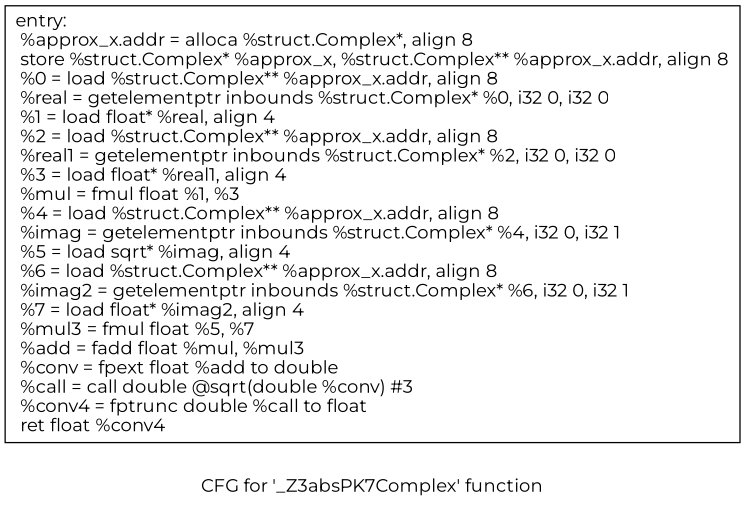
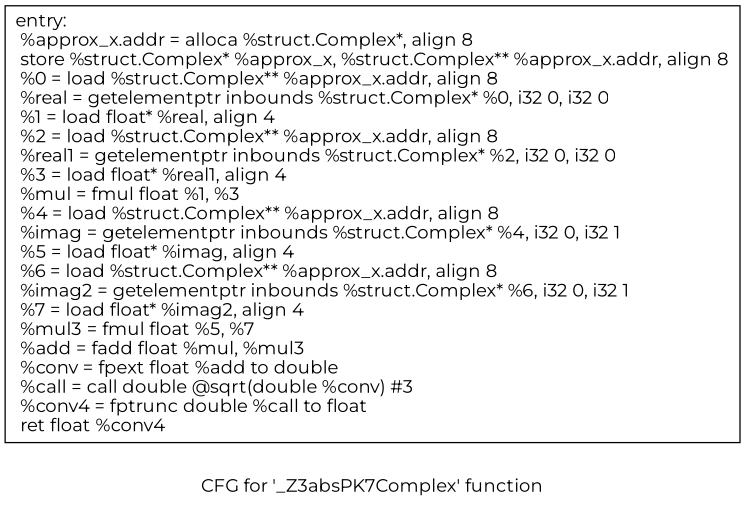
  digraph {
    label="CFG for '_Z3absPK7Complex' function"
    fontname=Montserrat
-   n1 [label="{entry:\l  %approx_x.addr = alloca %struct.Complex*, align 8\l  store %struct.Complex* %approx_x, %struct.Complex** %approx_x.addr, align 8\l  %0 = load %struct.Complex** %approx_x.addr, align 8\l  %real = getelementptr inbounds %struct.Complex* %0, i32 0, i32 0\l  %1 = load float* %real, align 4\l  %2 = load %struct.Complex** %approx_x.addr, align 8\l  %real1 = getelementptr inbounds %struct.Complex* %2, i32 0, i32 0\l  %3 = load float* %real1, align 4\l  %mul = fmul float %1, %3\l  %4 = load %struct.Complex** %approx_x.addr, align 8\l  %imag = getelementptr inbounds %struct.Complex* %4, i32 0, i32 1\l  %5 = load sqrt* %imag, align 4\l  %6 = load %struct.Complex** %approx_x.addr, align 8\l  %imag2 = getelementptr inbounds %struct.Complex* %6, i32 0, i32 1\l  %7 = load float* %imag2, align 4\l  %mul3 = fmul float %5, %7\l  %add = fadd float %mul, %mul3\l  %conv = fpext float %add to double\l  %call = call double @sqrt(double %conv) #3\l  %conv4 = fptrunc double %call to float\l  ret float %conv4\l}" shape=record fontname=Montserrat]
+   n1 [label="{entry:\l  %approx_x.addr = alloca %struct.Complex*, align 8\l  store %struct.Complex* %approx_x, %struct.Complex** %approx_x.addr, align 8\l  %0 = load %struct.Complex** %approx_x.addr, align 8\l  %real = getelementptr inbounds %struct.Complex* %0, i32 0, i32 0\l  %1 = load float* %real, align 4\l  %2 = load %struct.Complex** %approx_x.addr, align 8\l  %real1 = getelementptr inbounds %struct.Complex* %2, i32 0, i32 0\l  %3 = load float* %real1, align 4\l  %mul = fmul float %1, %3\l  %4 = load %struct.Complex** %approx_x.addr, align 8\l  %imag = getelementptr inbounds %struct.Complex* %4, i32 0, i32 1\l  %5 = load float* %imag, align 4\l  %6 = load %struct.Complex** %approx_x.addr, align 8\l  %imag2 = getelementptr inbounds %struct.Complex* %6, i32 0, i32 1\l  %7 = load float* %imag2, align 4\l  %mul3 = fmul float %5, %7\l  %add = fadd float %mul, %mul3\l  %conv = fpext float %add to double\l  %call = call double @sqrt(double %conv) #3\l  %conv4 = fptrunc double %call to float\l  ret float %conv4\l}" shape=record fontname=Montserrat]
  }
